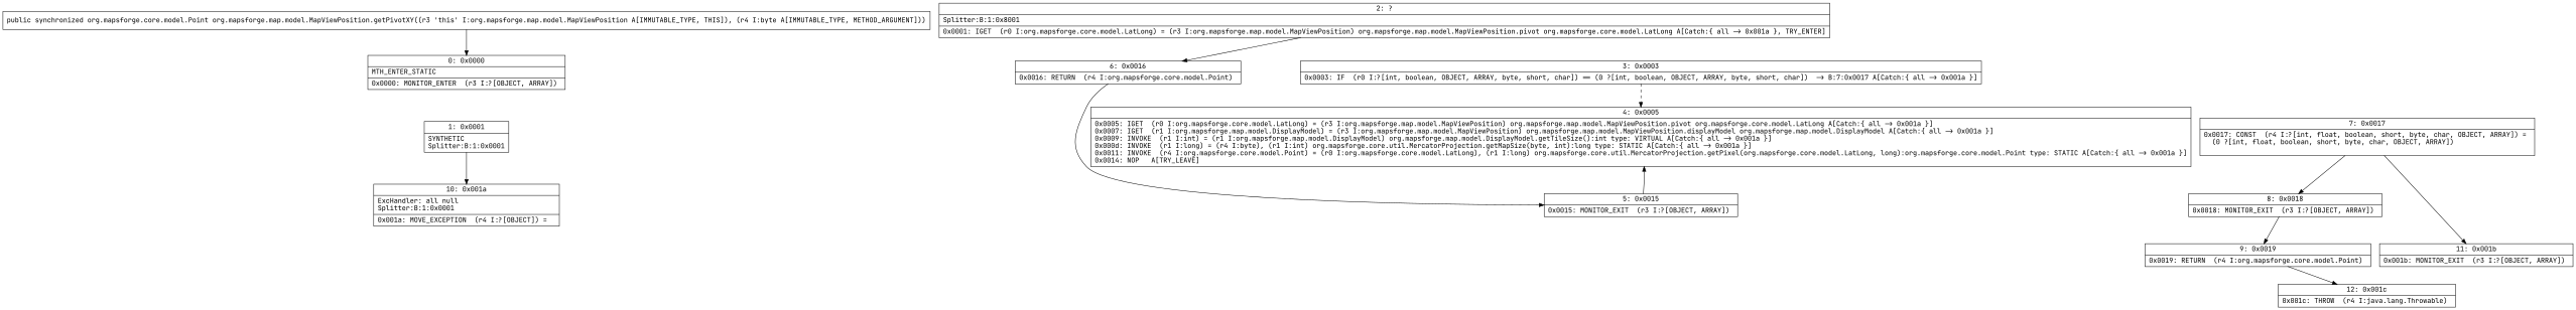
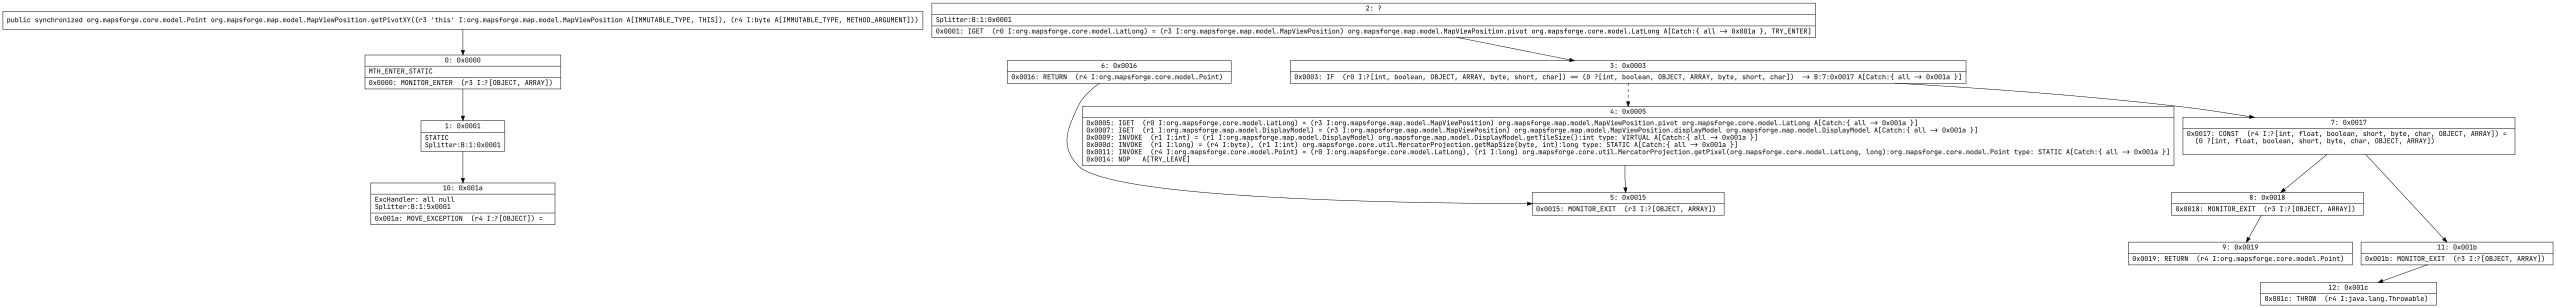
  digraph {
    fontname="JetBrains Mono"
    node [fontname="JetBrains Mono" shape=record]
    edge [fontname="JetBrains Mono"]
    n1 [label="{0\:\ 0x0000|MTH_ENTER_STATIC\l|0x0000: MONITOR_ENTER  (r3 I:?[OBJECT, ARRAY]) \l}"]
-   n2 [label="{1\:\ 0x0001|SYNTHETIC\lSplitter:B:1:0x0001\l}"]
-   n3 [label="{10\:\ 0x001a|ExcHandler: all null\lSplitter:B:1:0x0001\l|0x001a: MOVE_EXCEPTION  (r4 I:?[OBJECT]) =  \l}"]
-   n4 [label="{2\:\ ?|Splitter:B:1:0x8001\l|0x0001: IGET  (r0 I:org.mapsforge.core.model.LatLong) = (r3 I:org.mapsforge.map.model.MapViewPosition) org.mapsforge.map.model.MapViewPosition.pivot org.mapsforge.core.model.LatLong A[Catch:\{ all \-\> 0x001a \}, TRY_ENTER]\l}"]
+   n2 [label="{1\:\ 0x0001|STATIC\lSplitter:B:1:0x0001\l}"]
+   n3 [label="{10\:\ 0x001a|ExcHandler: all null\lSplitter:B:1:5x0001\l|0x001a: MOVE_EXCEPTION  (r4 I:?[OBJECT]) =  \l}"]
+   n4 [label="{2\:\ ?|Splitter:B:1:0x0001\l|0x0001: IGET  (r0 I:org.mapsforge.core.model.LatLong) = (r3 I:org.mapsforge.map.model.MapViewPosition) org.mapsforge.map.model.MapViewPosition.pivot org.mapsforge.core.model.LatLong A[Catch:\{ all \-\> 0x001a \}, TRY_ENTER]\l}"]
    n5 [label="{3\:\ 0x0003|0x0003: IF  (r0 I:?[int, boolean, OBJECT, ARRAY, byte, short, char]) == (0 ?[int, boolean, OBJECT, ARRAY, byte, short, char])  \-\> B:7:0x0017 A[Catch:\{ all \-\> 0x001a \}]\l}"]
    n6 [label="{4\:\ 0x0005|0x0005: IGET  (r0 I:org.mapsforge.core.model.LatLong) = (r3 I:org.mapsforge.map.model.MapViewPosition) org.mapsforge.map.model.MapViewPosition.pivot org.mapsforge.core.model.LatLong A[Catch:\{ all \-\> 0x001a \}]\l0x0007: IGET  (r1 I:org.mapsforge.map.model.DisplayModel) = (r3 I:org.mapsforge.map.model.MapViewPosition) org.mapsforge.map.model.MapViewPosition.displayModel org.mapsforge.map.model.DisplayModel A[Catch:\{ all \-\> 0x001a \}]\l0x0009: INVOKE  (r1 I:int) = (r1 I:org.mapsforge.map.model.DisplayModel) org.mapsforge.map.model.DisplayModel.getTileSize():int type: VIRTUAL A[Catch:\{ all \-\> 0x001a \}]\l0x000d: INVOKE  (r1 I:long) = (r4 I:byte), (r1 I:int) org.mapsforge.core.util.MercatorProjection.getMapSize(byte, int):long type: STATIC A[Catch:\{ all \-\> 0x001a \}]\l0x0011: INVOKE  (r4 I:org.mapsforge.core.model.Point) = (r0 I:org.mapsforge.core.model.LatLong), (r1 I:long) org.mapsforge.core.util.MercatorProjection.getPixel(org.mapsforge.core.model.LatLong, long):org.mapsforge.core.model.Point type: STATIC A[Catch:\{ all \-\> 0x001a \}]\l0x0014: NOP   A[TRY_LEAVE]\l}"]
    n7 [label="{7\:\ 0x0017|0x0017: CONST  (r4 I:?[int, float, boolean, short, byte, char, OBJECT, ARRAY]) = \l  (0 ?[int, float, boolean, short, byte, char, OBJECT, ARRAY])\l \l}"]
    n8 [label="{5\:\ 0x0015|0x0015: MONITOR_EXIT  (r3 I:?[OBJECT, ARRAY]) \l}"]
    n9 [label="{8\:\ 0x0018|0x0018: MONITOR_EXIT  (r3 I:?[OBJECT, ARRAY]) \l}"]
    n10 [label="{11\:\ 0x001b|0x001b: MONITOR_EXIT  (r3 I:?[OBJECT, ARRAY]) \l}"]
    n11 [label="{6\:\ 0x0016|0x0016: RETURN  (r4 I:org.mapsforge.core.model.Point) \l}"]
    n12 [label="{9\:\ 0x0019|0x0019: RETURN  (r4 I:org.mapsforge.core.model.Point) \l}"]
    n13 [label="{12\:\ 0x001c|0x001c: THROW  (r4 I:java.lang.Throwable) \l}"]
    n14 [label="{public synchronized org.mapsforge.core.model.Point org.mapsforge.map.model.MapViewPosition.getPivotXY((r3 'this' I:org.mapsforge.map.model.MapViewPosition A[IMMUTABLE_TYPE, THIS]), (r4 I:byte A[IMMUTABLE_TYPE, METHOD_ARGUMENT])) }"]
+   n1 -> n2
    n2 -> n3
-   n4 -> n11
+   n4 -> n5
    n5 -> n6 [style=dashed]
-   n8 -> n6
+   n5 -> n7
+   n6 -> n8
    n7 -> n9
    n7 -> n10
    n9 -> n12
-   n12 -> n13
+   n10 -> n13
    n11 -> n8
    n14 -> n1
  }
